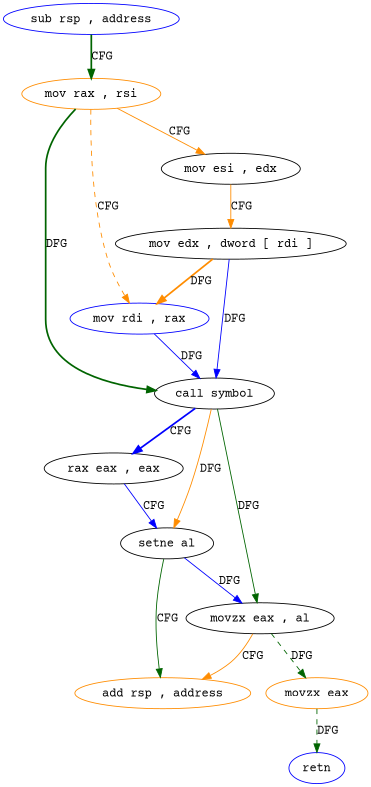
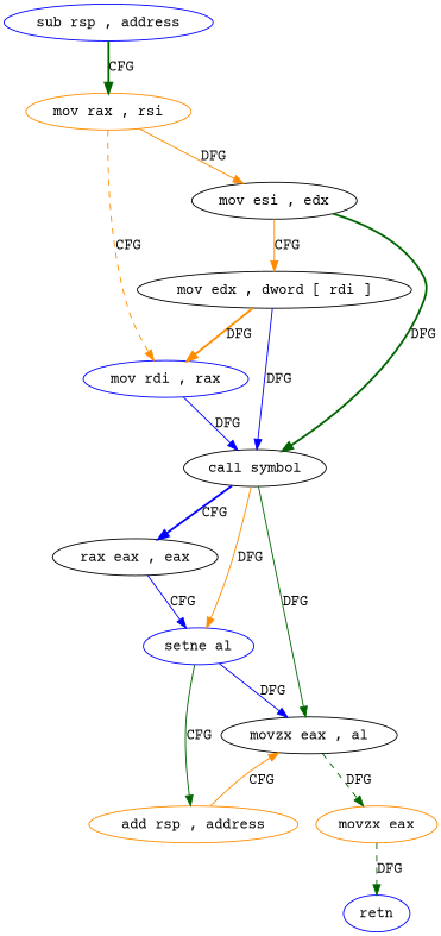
  digraph {
    fontname="Courier Prime"
    node [color=black fontname="Courier Prime"]
    edge [color=darkgreen fontname="Courier Prime" style=solid]
    n1 [color=blue label="sub rsp , address"]
    n2 [color=darkorange label="mov rax , rsi"]
    n3 [label="mov esi , edx"]
    n4 [color=blue label="mov rdi , rax"]
    n5 [label="mov edx , dword [ rdi ]"]
    n6 [label="call symbol"]
    n7 [label="rax eax , eax"]
-   n8 [label="setne al"]
+   n8 [color=blue label="setne al"]
    n9 [label="movzx eax , al"]
    n10 [color=darkorange label="add rsp , address"]
    n11 [color=darkorange label="movzx eax"]
    n12 [color=blue label=retn]
    n1 -> n2 [label=CFG style=bold]
-   n2 -> n3 [color=darkorange label=CFG]
+   n2 -> n3 [color=darkorange label=DFG]
    n2 -> n4 [color=darkorange label=CFG style=dashed]
    n3 -> n5 [color=darkorange label=CFG]
-   n2 -> n6 [label=DFG style=bold]
+   n3 -> n6 [label=DFG style=bold]
    n4 -> n6 [color=blue label=DFG]
    n5 -> n4 [color=darkorange label=DFG style=bold]
    n5 -> n6 [color=blue label=DFG]
    n6 -> n7 [color=blue label=CFG style=bold]
    n6 -> n8 [color=darkorange label=DFG]
    n6 -> n9 [label=DFG]
    n7 -> n8 [color=blue label=CFG]
    n8 -> n9 [color=blue label=DFG]
    n8 -> n10 [label=CFG]
    n9 -> n11 [label=DFG style=dashed]
-   n9 -> n10 [color=darkorange label=CFG]
+   n10 -> n9 [color=darkorange label=CFG]
    n11 -> n12 [label=DFG style=dashed]
  }
